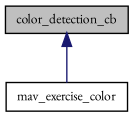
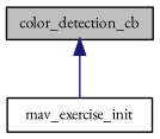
  digraph {
    rankdir=TB
    fontname="EB Garamond"
    node [color=black fontname="EB Garamond" fontsize=10 shape=record style=filled]
    n1 [fillcolor=grey75 fontcolor=black height=0.2 label=color_detection_cb width=0.4]
-   n2 [fillcolor=white height=0.2 label=mav_exercise_color width=0.4]
+   n2 [fillcolor=white height=0.2 label=mav_exercise_init width=0.4]
    n1 -> n2 [color=midnightblue dir=back fontname="EB Garamond" fontsize=10 labelfontname=FreeSans labelfontsize=10 style=solid]
  }
